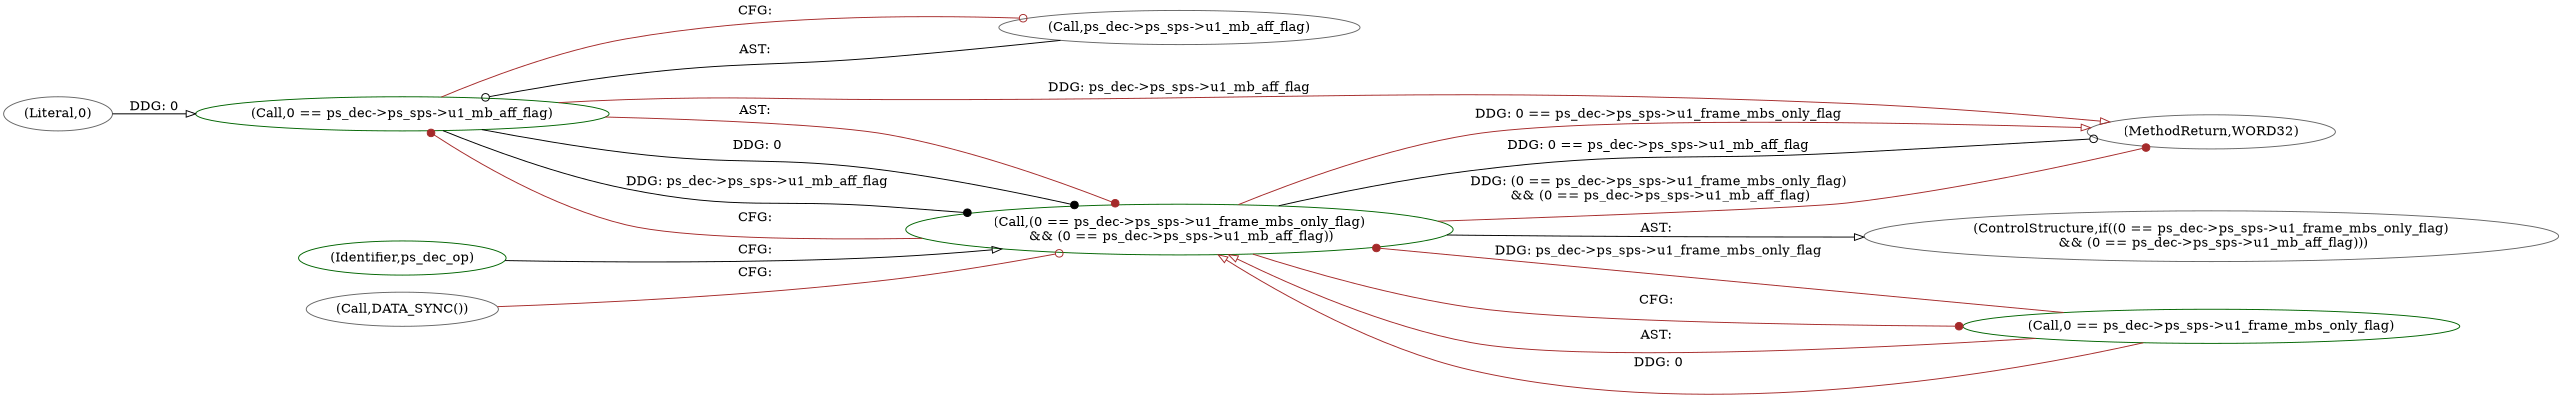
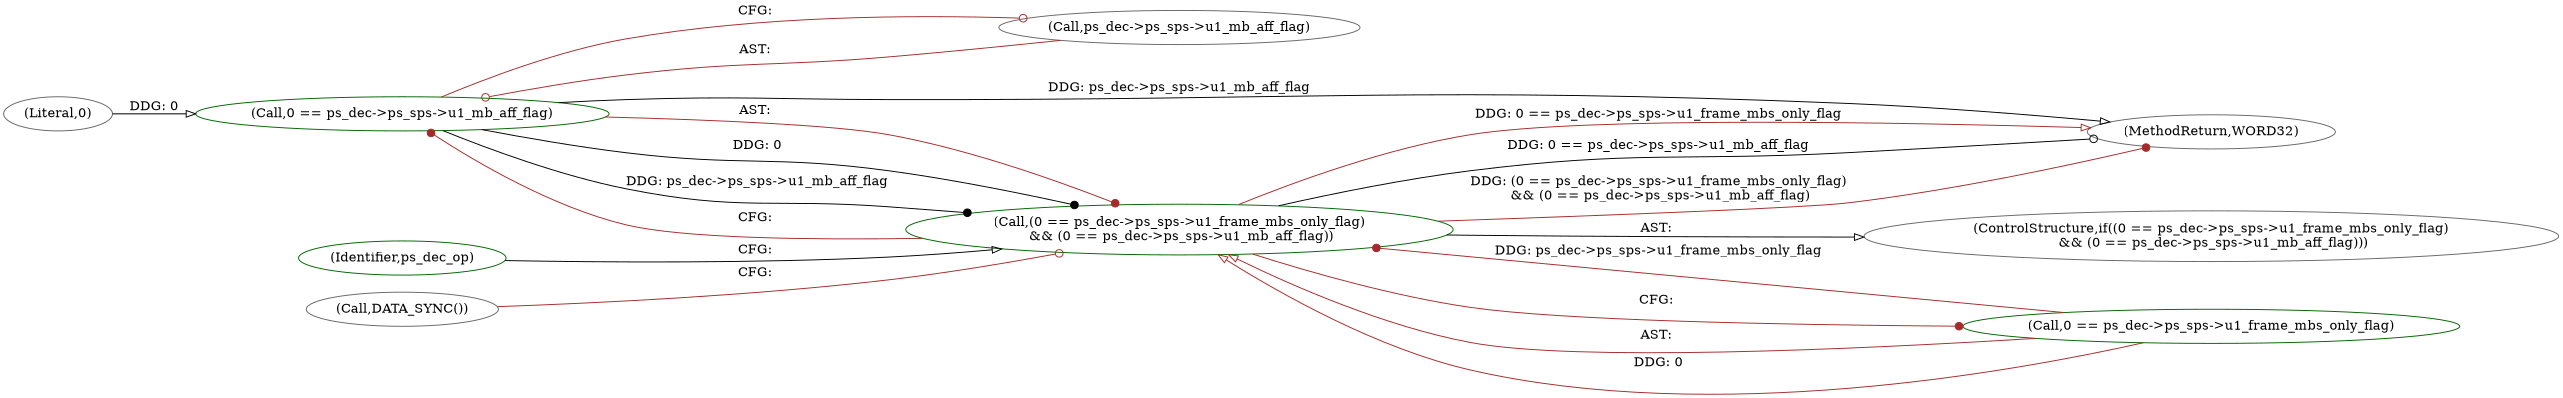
  digraph {
    rankdir=LR
    node [color=gray40]
    edge [arrowhead=dot color=brown]
    n1 [color=darkgreen label="(Call,0 == ps_dec->ps_sps->u1_mb_aff_flag)"]
    n2 [color=darkgreen label="(Call,(0 == ps_dec->ps_sps->u1_frame_mbs_only_flag)\n && (0 == ps_dec->ps_sps->u1_mb_aff_flag))"]
    n3 [label="(MethodReturn,WORD32)"]
    n4 [label="(Call,ps_dec->ps_sps->u1_mb_aff_flag)"]
    n5 [label="(ControlStructure,if((0 == ps_dec->ps_sps->u1_frame_mbs_only_flag)\n && (0 == ps_dec->ps_sps->u1_mb_aff_flag)))"]
    n6 [color=darkgreen label="(Call,0 == ps_dec->ps_sps->u1_frame_mbs_only_flag)"]
    n7 [color=darkgreen label="(Identifier,ps_dec_op)"]
    n8 [label="(Literal,0)"]
    n9 [label="(Call,DATA_SYNC())"]
    n1 -> n2 [label="AST: "]
    n1 -> n2 [color=black label="DDG: 0"]
    n1 -> n2 [color=black label="DDG: ps_dec->ps_sps->u1_mb_aff_flag"]
-   n1 -> n3 [arrowhead=onormal label="DDG: ps_dec->ps_sps->u1_mb_aff_flag"]
+   n1 -> n3 [arrowhead=onormal color=black label="DDG: ps_dec->ps_sps->u1_mb_aff_flag"]
    n1 -> n4 [arrowhead=odot label="CFG: "]
    n2 -> n1 [label="CFG: "]
    n2 -> n3 [arrowhead=onormal label="DDG: 0 == ps_dec->ps_sps->u1_frame_mbs_only_flag"]
    n2 -> n3 [arrowhead=odot color=black label="DDG: 0 == ps_dec->ps_sps->u1_mb_aff_flag"]
    n2 -> n3 [label="DDG: (0 == ps_dec->ps_sps->u1_frame_mbs_only_flag)\n && (0 == ps_dec->ps_sps->u1_mb_aff_flag)"]
    n2 -> n5 [arrowhead=onormal color=black label="AST: "]
    n2 -> n6 [label="CFG: "]
-   n4 -> n1 [arrowhead=odot color=black label="AST: "]
+   n4 -> n1 [arrowhead=odot label="AST: "]
    n6 -> n2 [arrowhead=onormal label="AST: "]
    n6 -> n2 [arrowhead=onormal label="DDG: 0"]
    n6 -> n2 [label="DDG: ps_dec->ps_sps->u1_frame_mbs_only_flag"]
    n7 -> n2 [arrowhead=onormal color=black label="CFG: "]
    n8 -> n1 [arrowhead=onormal color=black label="DDG: 0"]
    n9 -> n2 [arrowhead=odot label="CFG: "]
  }
